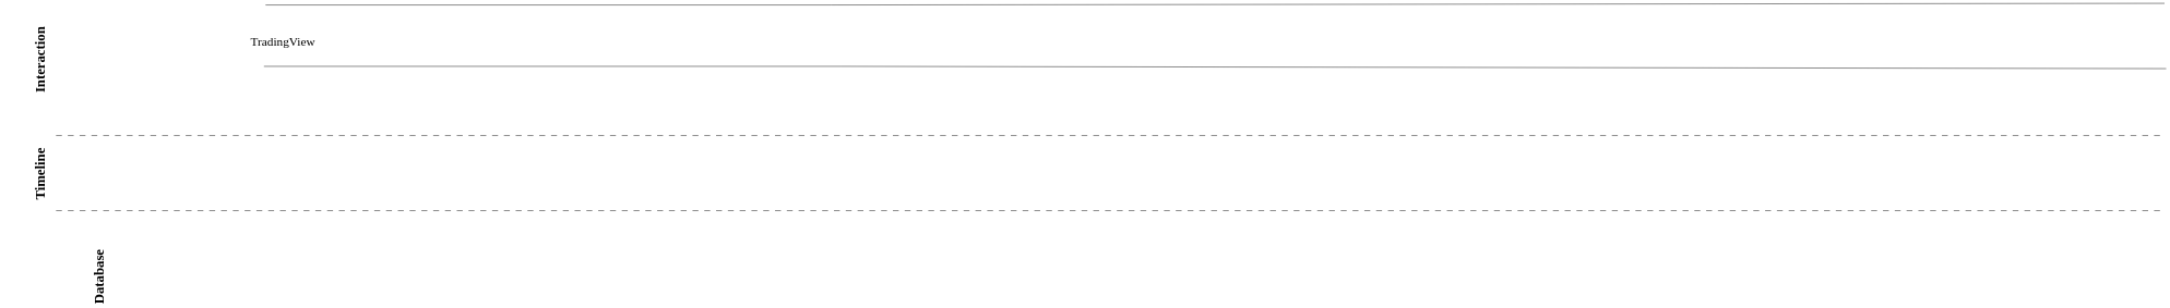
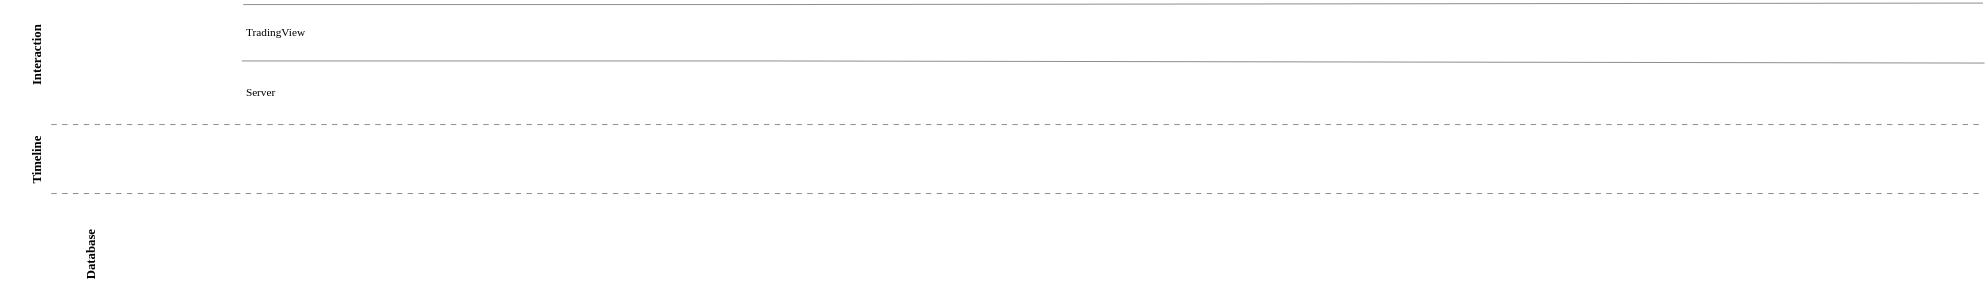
  <mxCell id="0" />
  <mxCell id="1" parent="0" />
  <mxCell id="2" value="" style="endArrow=none;html=1;strokeColor=default;movable=1;resizable=1;rotatable=1;deletable=1;editable=1;locked=0;connectable=1;rounded=0;strokeWidth=3;dashed=1;dashPattern=12 12;" parent="1" edge="1"><mxGeometry width="50" height="50" relative="1" as="geometry"><mxPoint x="340" y="830" as="sourcePoint" /><mxPoint x="13200" y="830" as="targetPoint" /><Array as="points"><mxPoint x="5130" y="830" /></Array></mxGeometry></mxCell>
  <mxCell id="3" value="Timeline" style="text;html=1;align=center;verticalAlign=middle;resizable=0;points=[];autosize=1;strokeColor=none;fillColor=none;flipH=0;flipV=0;rotation=270;fontSize=85;fontFamily=Roboto-Bold;fontStyle=1;fontSource=https%3A%2F%2Ffonts.googleapis.com%2Fcss%3Ffamily%3DRoboto-Bold;" vertex="1" parent="1"><mxGeometry x="60" y="1005" width="360" height="120" as="geometry" /></mxCell>
  <mxCell id="4" value="Database" style="text;html=1;align=center;verticalAlign=middle;resizable=0;points=[];autosize=1;strokeColor=none;fillColor=none;flipH=0;flipV=0;rotation=270;fontSize=85;fontFamily=Roboto-Bold;fontStyle=1;fontSource=https%3A%2F%2Ffonts.googleapis.com%2Fcss%3Ffamily%3DRoboto-Bold;" vertex="1" parent="1"><mxGeometry x="410" y="1635" width="380" height="120" as="geometry" /></mxCell>
  <mxCell id="5" value="" style="endArrow=none;html=1;strokeColor=default;movable=1;resizable=1;rotatable=1;deletable=1;editable=1;locked=0;connectable=1;rounded=0;strokeWidth=3;dashed=1;dashPattern=12 12;" edge="1" parent="1"><mxGeometry width="50" height="50" relative="1" as="geometry"><mxPoint x="340" y="1290" as="sourcePoint" /><mxPoint x="13200" y="1290" as="targetPoint" /><Array as="points"><mxPoint x="5130" y="1290" /></Array></mxGeometry></mxCell>
  <mxCell id="6" value="" style="endArrow=none;html=1;strokeColor=default;movable=1;resizable=1;rotatable=1;deletable=1;editable=1;locked=0;connectable=1;rounded=0;strokeWidth=3;" edge="1" parent="1"><mxGeometry width="50" height="50" relative="1" as="geometry"><mxPoint x="1610" y="406" as="sourcePoint" /><mxPoint x="13230" y="420" as="targetPoint" /><Array as="points"><mxPoint x="5137" y="406" /></Array></mxGeometry></mxCell>
  <mxCell id="7" value="" style="endArrow=none;html=1;strokeColor=default;movable=1;resizable=1;rotatable=1;deletable=1;editable=1;locked=0;connectable=1;rounded=0;strokeWidth=3;" edge="1" parent="1"><mxGeometry width="50" height="50" relative="1" as="geometry"><mxPoint x="1620" y="30" as="sourcePoint" /><mxPoint x="13220" y="20" as="targetPoint" /><Array as="points"><mxPoint x="5077" y="30" /></Array></mxGeometry></mxCell>
- <mxCell id="8" value="&lt;font style=&quot;font-size: 75px;&quot;&gt;TradingView&lt;br style=&quot;font-size: 75px;&quot;&gt;&lt;/font&gt;" style="text;html=1;align=center;verticalAlign=middle;resizable=0;points=[];autosize=1;strokeColor=none;fillColor=none;fontFamily=Roboto-Medium;fontSource=https%3A%2F%2Ffonts.googleapis.com%2Fcss%3Ffamily%3DRoboto-Medium;fontSize=75;" vertex="1" parent="1"><mxGeometry x="1505" y="205" width="440" height="100" as="geometry" /></mxCell>
+ <mxCell id="8" value="&lt;font style=&quot;font-size: 75px;&quot;&gt;TradingView&lt;br style=&quot;font-size: 75px;&quot;&gt;&lt;/font&gt;" style="text;html=1;align=center;verticalAlign=middle;resizable=0;points=[];autosize=1;strokeColor=none;fillColor=none;fontFamily=Roboto-Medium;fontSource=https%3A%2F%2Ffonts.googleapis.com%2Fcss%3Ffamily%3DRoboto-Medium;fontSize=75;" vertex="1" parent="1"><mxGeometry x="1615" y="165" width="440" height="100" as="geometry" /></mxCell>
+ <mxCell id="9" value="&lt;font style=&quot;font-size: 75px;&quot;&gt;Server&lt;/font&gt;" style="text;html=1;align=center;verticalAlign=middle;resizable=0;points=[];autosize=1;strokeColor=none;fillColor=none;fontFamily=Roboto-Medium;fontSource=https%3A%2F%2Ffonts.googleapis.com%2Fcss%3Ffamily%3DRoboto-Medium;fontSize=75;" vertex="1" parent="1"><mxGeometry x="1615" y="565" width="240" height="100" as="geometry" /></mxCell>
  <mxCell id="10" value="Interaction" style="text;html=1;align=center;verticalAlign=middle;resizable=0;points=[];autosize=1;strokeColor=none;fillColor=none;flipH=0;flipV=0;rotation=270;fontSize=85;fontFamily=Roboto-Bold;fontSource=https%3A%2F%2Ffonts.googleapis.com%2Fcss%3Ffamily%3DRoboto-Bold;fontStyle=1" vertex="1" parent="1"><mxGeometry x="20" y="305" width="440" height="120" as="geometry" /></mxCell>
